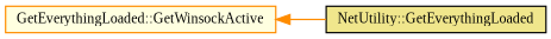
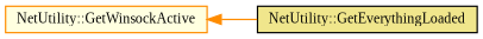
  digraph {
    rankdir=LR
    fontname="Liberation Serif"
    node [fontname="Liberation Serif" fontsize=10 shape=record style=filled]
-   n1 [color=darkorange fillcolor=lightyellow fontcolor=black height=0.2 label="GetEverythingLoaded::GetWinsockActive" width=0.4]
+   n1 [color=darkorange fillcolor=lightyellow fontcolor=black height=0.2 label="NetUtility::GetWinsockActive" width=0.4]
    n2 [color=black fillcolor=khaki height=0.2 label="NetUtility::GetEverythingLoaded" width=0.4]
    n1 -> n2 [color=darkorange dir=back fontname="Liberation Serif" fontsize=10 labelfontname=FreeSans labelfontsize=10 style=solid]
  }
